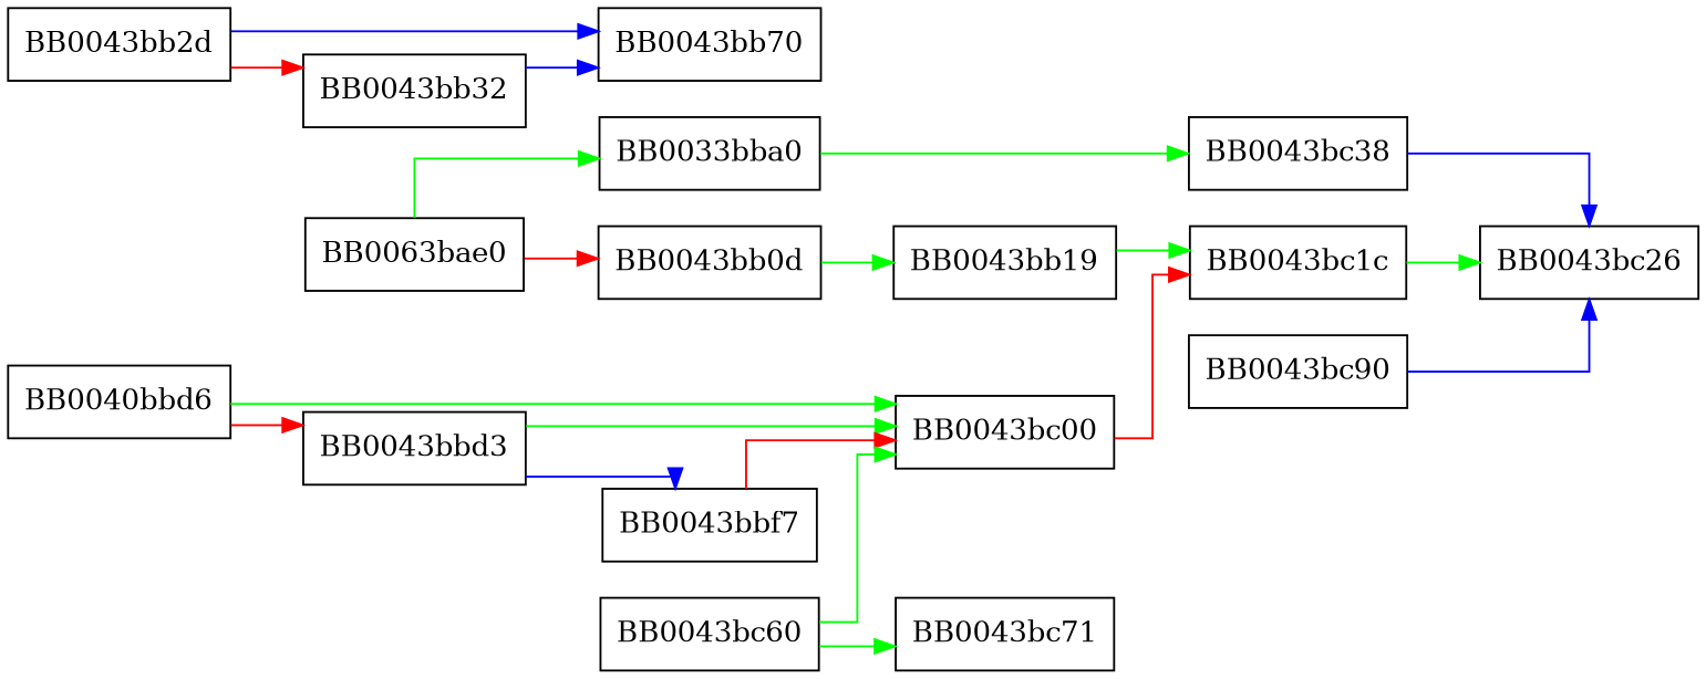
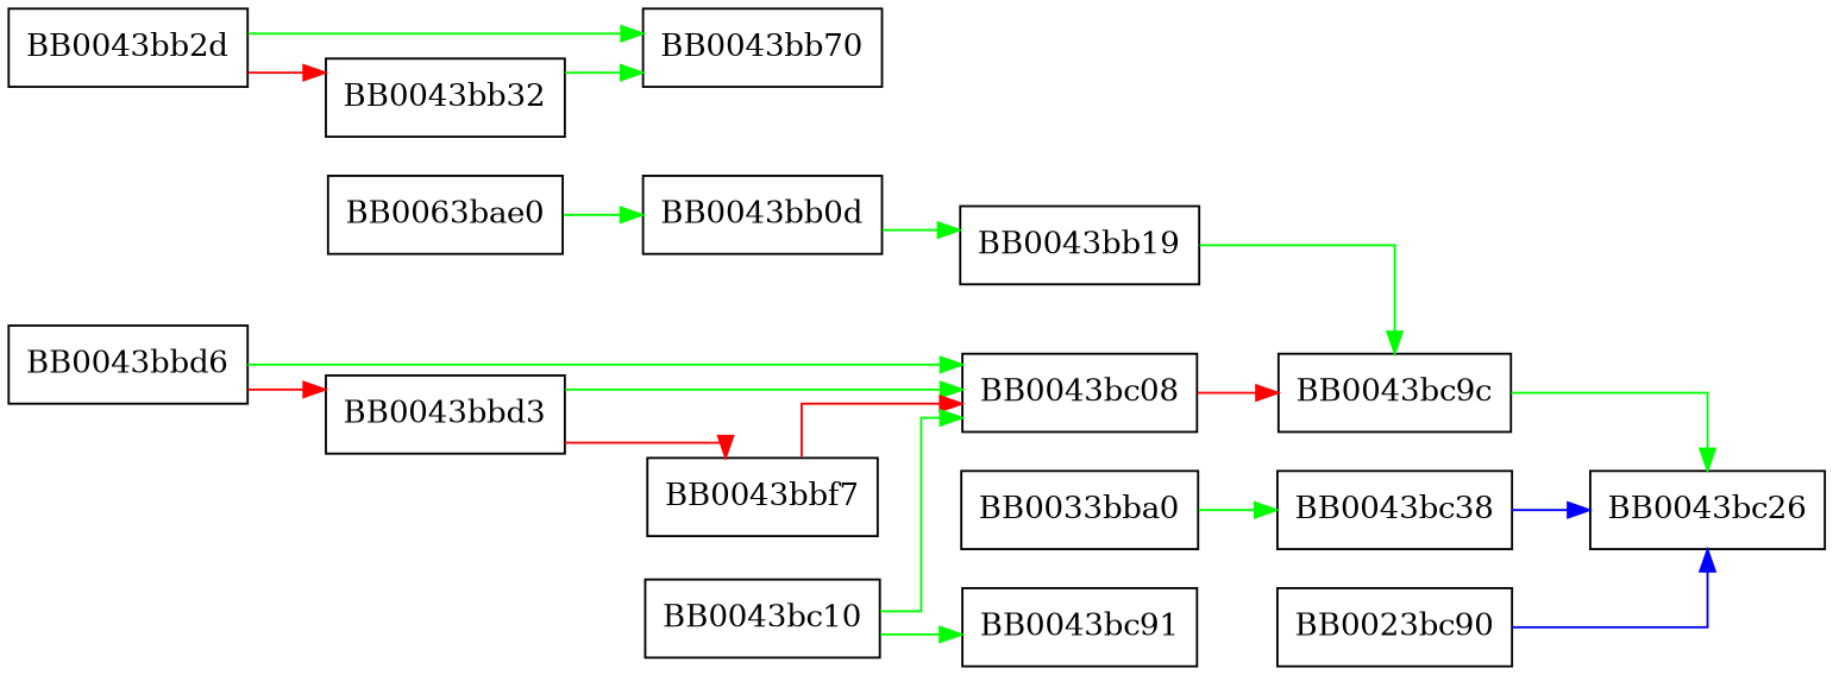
  digraph {
    rankdir=LR
    splines=ortho
    node [shape=box]
    edge [color=green]
    n1 [label=BB0063bae0]
    n2 [label=BB0033bba0]
    BB0043bb0d
    BB0043bc38
    BB0043bb19
    BB0043bc26
-   BB0043bc1c
+   BB0043bc1c [label=BB0043bc9c]
    BB0043bb2d
    BB0043bb70
    BB0043bb32
-   BB0043bc90
-   BB0043bbd6 [label=BB0040bbd6]
-   BB0043bc08 [label=BB0043bc00]
+   BB0043bc90 [label=BB0023bc90]
+   BB0043bbd6
+   BB0043bc08
    n14 [label=BB0043bbd3]
    BB0043bbf7
-   BB0043bc60
-   BB0043bc71
-   n1 -> n2
-   n1 -> BB0043bb0d [color=red]
+   BB0043bc60 [label=BB0043bc10]
+   BB0043bc71 [label=BB0043bc91]
+   n1 -> BB0043bb0d
    n2 -> BB0043bc38
    BB0043bb0d -> BB0043bb19
    BB0043bc38 -> BB0043bc26 [color=blue]
    BB0043bb19 -> BB0043bc1c
    BB0043bc1c -> BB0043bc26
-   BB0043bb2d -> BB0043bb70 [color=blue]
+   BB0043bb2d -> BB0043bb70
    BB0043bb2d -> BB0043bb32 [color=red]
-   BB0043bb32 -> BB0043bb70 [color=blue]
+   BB0043bb32 -> BB0043bb70
    BB0043bc90 -> BB0043bc26 [color=blue]
    BB0043bbd6 -> BB0043bc08
    BB0043bbd6 -> n14 [color=red]
    BB0043bc08 -> BB0043bc1c [color=red]
    n14 -> BB0043bc08
-   n14 -> BB0043bbf7 [color=blue]
+   n14 -> BB0043bbf7 [color=red]
    BB0043bbf7 -> BB0043bc08 [color=red]
    BB0043bc60 -> BB0043bc08
    BB0043bc60 -> BB0043bc71
  }
